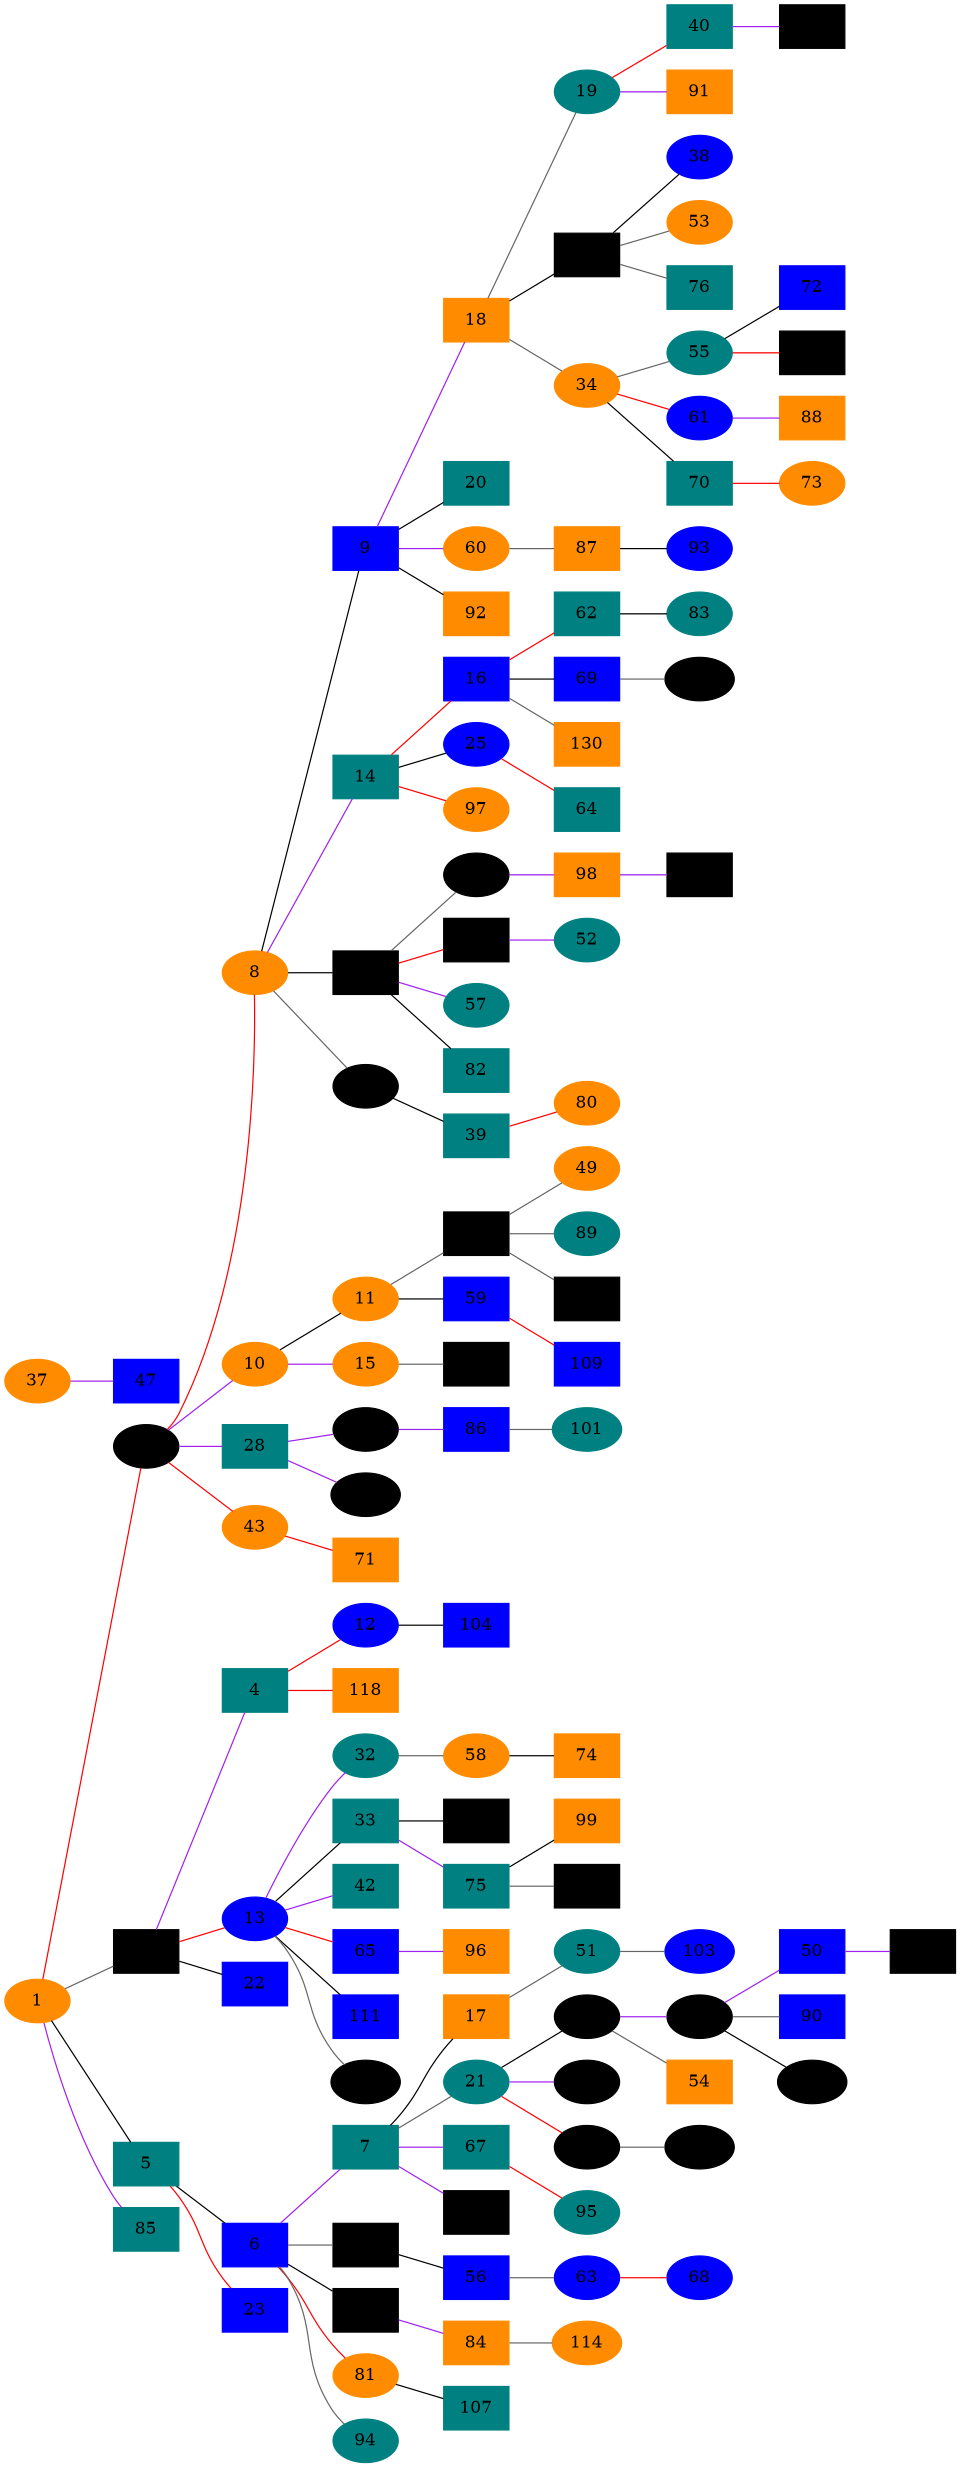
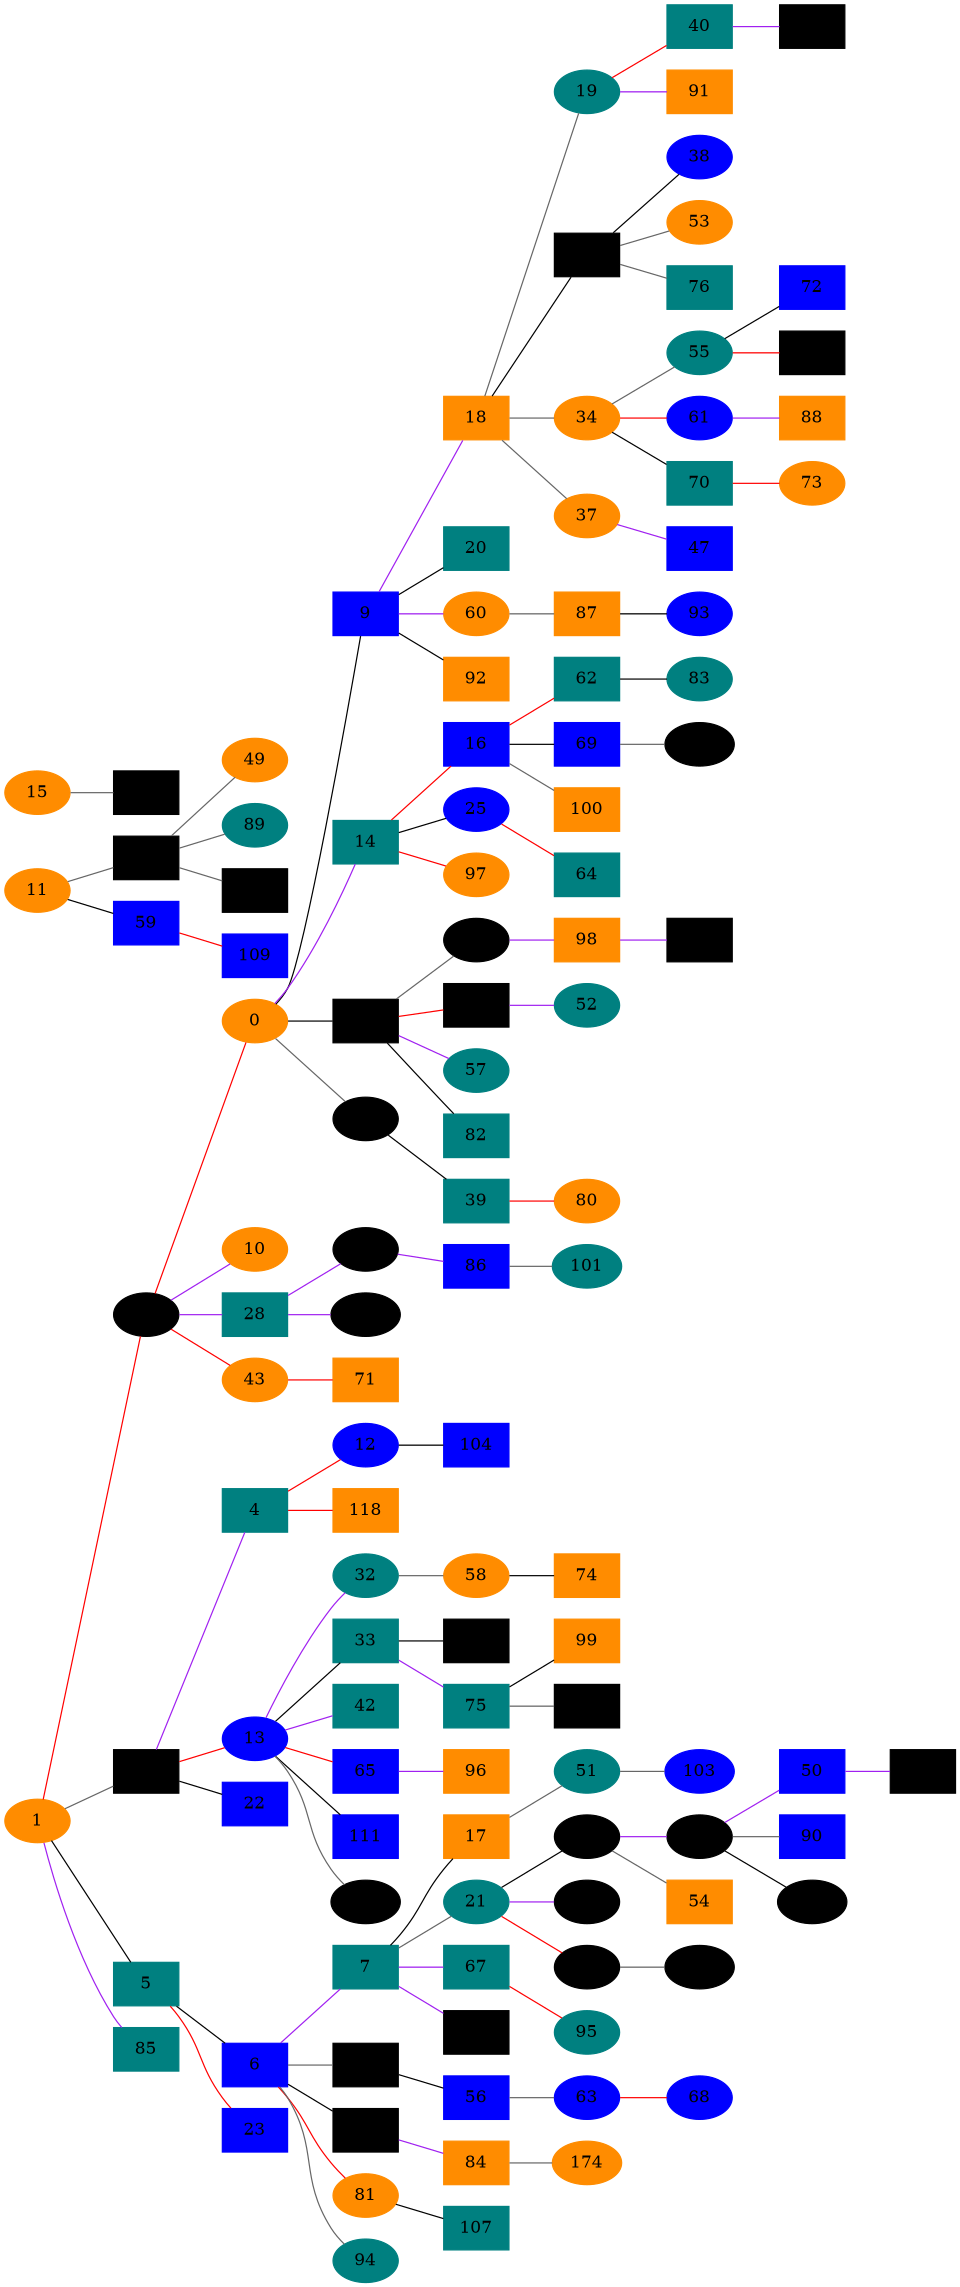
  graph {
    rankdir=LR
    node [color=darkorange shape=box style=filled]
    edge [color=gray40]
    1 [shape=ellipse]
    2 [color=black shape=ellipse]
    3 [color=black]
    5 [color=teal]
    85 [color=teal]
-   8 [shape=ellipse]
+   8 [shape=ellipse label=0]
    10 [shape=ellipse]
    28 [color=teal]
    43 [shape=ellipse]
    4 [color=teal]
    13 [color=blue shape=ellipse]
    22 [color=blue]
    6 [color=blue]
    23 [color=blue]
    9 [color=blue]
    14 [color=teal]
    26 [color=black]
    35 [color=black shape=ellipse]
    11 [shape=ellipse]
    15 [shape=ellipse]
    44 [color=black shape=ellipse]
    116 [color=black shape=ellipse]
    71
    12 [color=blue shape=ellipse]
    118
    32 [color=teal shape=ellipse]
    33 [color=teal]
    42 [color=teal]
    65 [color=blue]
    111 [color=blue]
    115 [color=black shape=ellipse]
    104 [color=blue]
    7 [color=teal]
    24 [color=black]
    66 [color=black]
    81 [shape=ellipse]
    94 [color=teal shape=ellipse]
    17
    21 [color=teal shape=ellipse]
    67 [color=teal]
    108 [color=black]
    56 [color=blue]
    84
    107 [color=teal]
    51 [color=teal shape=ellipse]
    27 [color=black shape=ellipse]
    36 [color=black shape=ellipse]
    41 [color=black shape=ellipse]
    95 [color=teal shape=ellipse]
    18
    20 [color=teal]
    60 [shape=ellipse]
    92
    16 [color=blue]
    25 [color=blue shape=ellipse]
    97 [shape=ellipse]
    29 [color=black shape=ellipse]
    45 [color=black]
    57 [color=teal shape=ellipse]
    82 [color=teal]
    39 [color=teal]
    19 [color=teal shape=ellipse]
    30 [color=black]
    34 [shape=ellipse]
    37 [shape=ellipse]
    87
    48 [color=black]
    59 [color=blue]
    79 [color=black]
    49 [shape=ellipse]
    89 [color=teal shape=ellipse]
    106 [color=black]
    109 [color=blue]
    58 [shape=ellipse]
    46 [color=black]
    75 [color=teal]
    96
    62 [color=teal]
    69 [color=blue]
-   100 [label=130]
+   100
    64 [color=teal]
    83 [color=teal shape=ellipse]
    102 [color=black shape=ellipse]
    103 [color=blue shape=ellipse]
    40 [color=teal]
    91
    38 [color=blue shape=ellipse]
    53 [shape=ellipse]
    76 [color=teal]
    55 [color=teal shape=ellipse]
    61 [color=blue shape=ellipse]
    70 [color=teal]
    47 [color=blue]
    117 [color=black]
    31 [color=black shape=ellipse]
    54
    110 [color=black shape=ellipse]
    63 [color=blue shape=ellipse]
    98
    52 [color=teal shape=ellipse]
    50 [color=blue]
    90 [color=blue]
    112 [color=black shape=ellipse]
    86 [color=blue]
    113 [color=black]
    77 [color=black]
    74
    99
    105 [color=black]
    72 [color=blue]
    78 [color=black]
    88
    73 [shape=ellipse]
    80 [shape=ellipse]
    101 [color=teal shape=ellipse]
    68 [color=blue shape=ellipse]
    93 [color=blue shape=ellipse]
-   114 [shape=ellipse]
+   114 [shape=ellipse label=174]
    1 -- 2 [color=red]
    1 -- 3
    1 -- 5 [color=black]
    1 -- 85 [color=purple]
    2 -- 8 [color=red]
    2 -- 10 [color=purple]
    2 -- 28 [color=purple]
    2 -- 43 [color=red]
    3 -- 4 [color=purple]
    3 -- 13 [color=red]
    3 -- 22 [color=black]
    5 -- 6 [color=black]
    5 -- 23 [color=red]
    8 -- 9 [color=black]
    8 -- 14 [color=purple]
    8 -- 26 [color=black]
    8 -- 35
-   10 -- 11 [color=black]
-   10 -- 15 [color=purple]
    28 -- 44 [color=purple]
    28 -- 116 [color=purple]
    43 -- 71 [color=red]
    4 -- 12 [color=red]
    4 -- 118 [color=red]
    13 -- 32 [color=purple]
    13 -- 33 [color=black]
    13 -- 42 [color=purple]
    13 -- 65 [color=red]
    13 -- 111 [color=black]
    13 -- 115
    6 -- 7 [color=purple]
    6 -- 24
    6 -- 66 [color=black]
    6 -- 81 [color=red]
    6 -- 94
    9 -- 18 [color=purple]
    9 -- 20 [color=black]
    9 -- 60 [color=purple]
    9 -- 92 [color=black]
    14 -- 16 [color=red]
    14 -- 25 [color=black]
    14 -- 97 [color=red]
    26 -- 29
    26 -- 45 [color=red]
    26 -- 57 [color=purple]
    26 -- 82 [color=black]
    35 -- 39 [color=black]
    11 -- 48
    11 -- 59 [color=black]
    15 -- 79
    44 -- 86 [color=purple]
    12 -- 104 [color=black]
    32 -- 58
    33 -- 46 [color=black]
    33 -- 75 [color=purple]
    65 -- 96 [color=purple]
    7 -- 17 [color=black]
    7 -- 21
    7 -- 67 [color=purple]
    7 -- 108 [color=purple]
    24 -- 56 [color=black]
    66 -- 84 [color=purple]
    81 -- 107 [color=black]
    17 -- 51
    21 -- 27 [color=black]
    21 -- 36 [color=purple]
    21 -- 41 [color=red]
    67 -- 95 [color=red]
    56 -- 63
    84 -- 114
    51 -- 103
    27 -- 31 [color=purple]
    27 -- 54
    41 -- 110
    18 -- 19
    18 -- 30 [color=black]
    18 -- 34
+   18 -- 37
    60 -- 87
    16 -- 62 [color=red]
    16 -- 69 [color=black]
    16 -- 100
    25 -- 64 [color=red]
    29 -- 98 [color=purple]
    45 -- 52 [color=purple]
    39 -- 80 [color=red]
    19 -- 40 [color=red]
    19 -- 91 [color=purple]
    30 -- 38 [color=black]
    30 -- 53
    30 -- 76
    34 -- 55
    34 -- 61 [color=red]
    34 -- 70 [color=black]
    37 -- 47 [color=purple]
    87 -- 93 [color=black]
    48 -- 49
    48 -- 89
    48 -- 106
    59 -- 109 [color=red]
    58 -- 74 [color=black]
    75 -- 99 [color=black]
    75 -- 105
    62 -- 83 [color=black]
    69 -- 102
    40 -- 117 [color=purple]
    55 -- 72 [color=black]
    55 -- 78 [color=red]
    61 -- 88 [color=purple]
    70 -- 73 [color=red]
    31 -- 50 [color=purple]
    31 -- 90
    31 -- 112 [color=black]
    63 -- 68 [color=red]
    98 -- 113 [color=purple]
    50 -- 77 [color=purple]
    86 -- 101
  }
